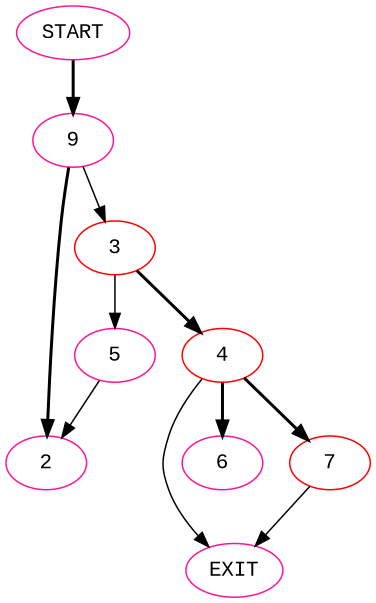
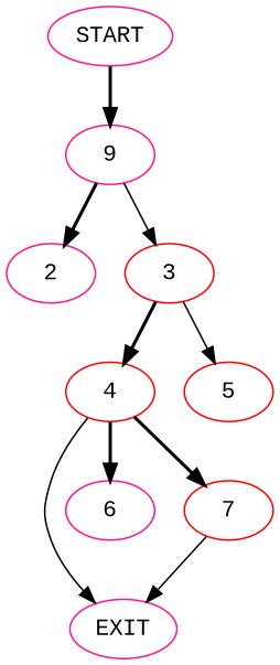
  digraph {
    fontname="Liberation Mono"
    node [color=deeppink fontname="Liberation Mono"]
    edge [fontname="Liberation Mono" style=bold]
    n1 [label=START]
    n2 [label=9]
    2
    3 [color=red]
    n5 [label=EXIT]
    4 [color=red]
-   5
+   5 [color=red]
    6
    7 [color=red]
    n1 -> n2
    n2 -> 2
    n2 -> 3 [style=solid]
    3 -> 4
    3 -> 5 [style=solid]
    4 -> n5 [style=solid]
    4 -> 6
    4 -> 7
-   5 -> 2 [style=solid]
    7 -> n5 [style=solid]
  }
